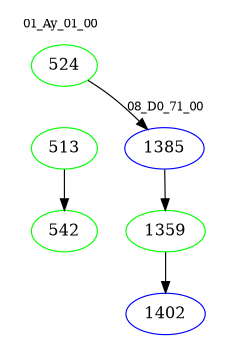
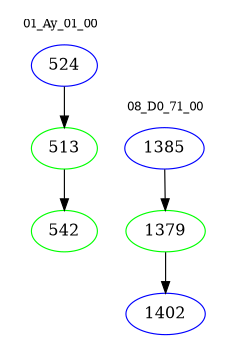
  digraph {
    node [color=blue]
    edge [color=black]
-   n1 [color=green label=524]
+   n1 [label=524]
    n2 [color=green label=513]
    n3 [color=green label=542]
    n4 [label=1385]
-   n5 [color=green label=1359]
+   n5 [color=green label=1379]
    n6 [label=1402]
    subgraph cluster_1 {
      color=white
      fontsize=10
      label="01_Ay_01_00"
      n1
      n2
      n3
    }
    subgraph cluster_2 {
      color=white
      fontsize=10
      label="08_D0_71_00"
      n4
      n5
      n6
    }
-   n1 -> n4
+   n1 -> n2
    n2 -> n3
    n4 -> n5
    n5 -> n6
  }
